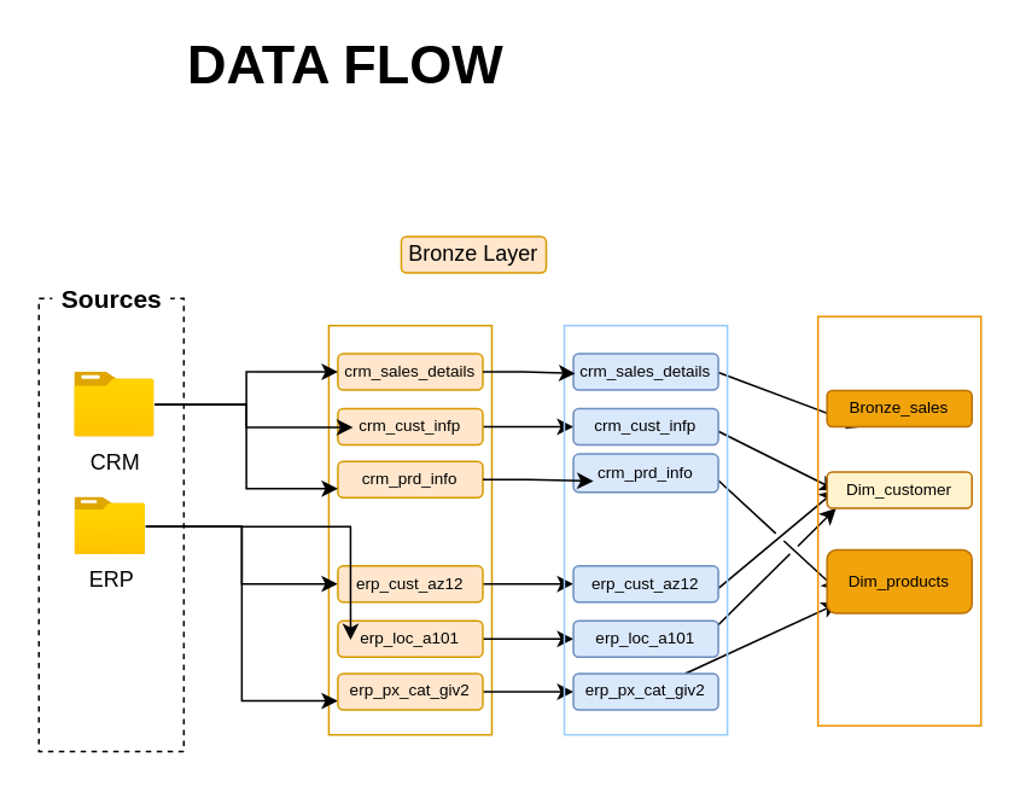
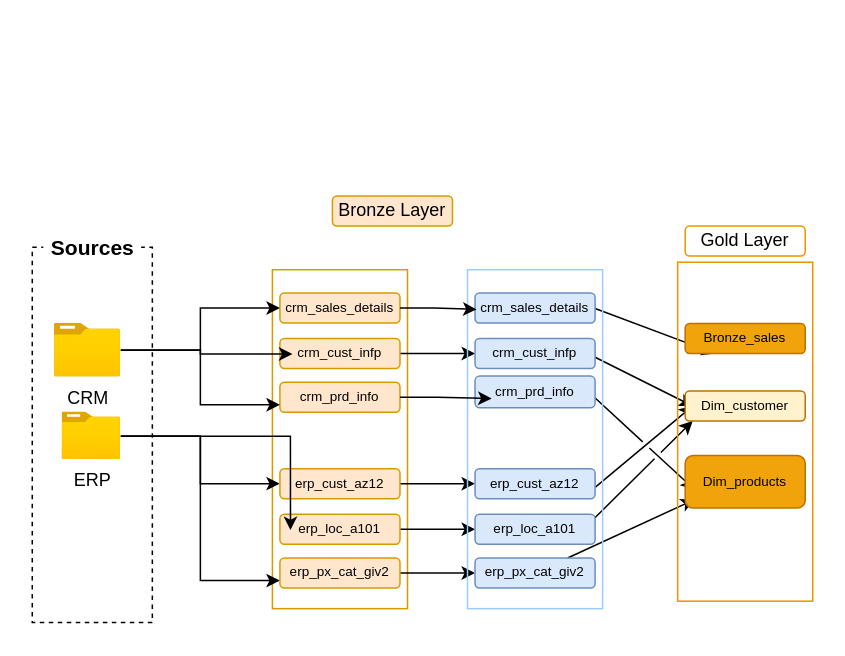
  <mxCell id="0" />
  <mxCell id="1" parent="0" />
  <mxCell id="2" value="" style="endArrow=classic;html=1;rounded=0;jumpStyle=gap;" edge="1" parent="1"><mxGeometry width="50" height="50" relative="1" as="geometry"><mxPoint x="391" y="235" as="sourcePoint" /><mxPoint x="461" y="270" as="targetPoint" /></mxGeometry></mxCell>
  <mxCell id="3" value="" style="endArrow=classic;html=1;rounded=0;entryX=0.077;entryY=0.838;entryDx=0;entryDy=0;entryPerimeter=0;jumpStyle=gap;" edge="1" parent="1" source="38" target="46"><mxGeometry width="50" height="50" relative="1" as="geometry"><mxPoint x="391" y="371.26" as="sourcePoint" /><mxPoint x="466" y="316.313" as="targetPoint" /></mxGeometry></mxCell>
  <mxCell id="4" value="" style="endArrow=classic;html=1;rounded=0;jumpStyle=gap;" edge="1" parent="1"><mxGeometry width="50" height="50" relative="1" as="geometry"><mxPoint x="396" y="324.17" as="sourcePoint" /><mxPoint x="461" y="270" as="targetPoint" /></mxGeometry></mxCell>
  <mxCell id="5" value="" style="endArrow=classic;html=1;rounded=0;entryX=0.077;entryY=0.646;entryDx=0;entryDy=0;entryPerimeter=0;jumpStyle=gap;" edge="1" parent="1" target="46"><mxGeometry width="50" height="50" relative="1" as="geometry"><mxPoint x="391" y="260" as="sourcePoint" /><mxPoint x="471" y="290" as="targetPoint" /></mxGeometry></mxCell>
  <mxCell id="6" value="" style="endArrow=classic;html=1;rounded=0;jumpStyle=gap;" edge="1" parent="1"><mxGeometry width="50" height="50" relative="1" as="geometry"><mxPoint x="391" y="349.24" as="sourcePoint" /><mxPoint x="461" y="280" as="targetPoint" /></mxGeometry></mxCell>
  <mxCell id="7" value="" style="endArrow=classic;html=1;rounded=0;entryX=0.25;entryY=1;entryDx=0;entryDy=0;jumpStyle=gap;" edge="1" parent="1" target="44"><mxGeometry width="50" height="50" relative="1" as="geometry"><mxPoint x="396" y="205" as="sourcePoint" /><mxPoint x="446" y="155" as="targetPoint" /></mxGeometry></mxCell>
  <mxCell id="8" value="" style="rounded=0;whiteSpace=wrap;html=1;fillColor=none;dashed=1;" vertex="1" parent="1"><mxGeometry x="21" y="164.17" width="80" height="250" as="geometry" /></mxCell>
  <mxCell id="9" value="&lt;font&gt;Sources&lt;/font&gt;" style="rounded=0;whiteSpace=wrap;html=1;strokeColor=none;" vertex="1" parent="1"><mxGeometry x="28.5" y="150" width="65" height="30" as="geometry" /></mxCell>
  <mxCell id="10" value="&lt;font style=&quot;font-size: 14px;&quot;&gt;&lt;b style=&quot;&quot;&gt;Sources&lt;/b&gt;&lt;/font&gt;" style="rounded=0;whiteSpace=wrap;html=1;strokeColor=none;" vertex="1" parent="1"><mxGeometry x="28.5" y="150" width="65" height="30" as="geometry" /></mxCell>
  <mxCell id="11" value="Bronze Layer" style="rounded=1;whiteSpace=wrap;html=1;fillColor=#ffe6cc;strokeColor=#d79b00;" vertex="1" parent="1"><mxGeometry x="221" y="130" width="80" height="20" as="geometry" /></mxCell>
  <mxCell id="12" value="" style="rounded=1;whiteSpace=wrap;html=1;fillColor=none;strokeColor=#d79b00;arcSize=0;" vertex="1" parent="1"><mxGeometry x="181" y="179.17" width="90" height="225.83" as="geometry" /></mxCell>
  <mxCell id="13" style="edgeStyle=orthogonalEdgeStyle;rounded=0;orthogonalLoop=1;jettySize=auto;html=1;entryX=0;entryY=0.5;entryDx=0;entryDy=0;" edge="1" parent="1" source="15" target="25"><mxGeometry relative="1" as="geometry" /></mxCell>
  <mxCell id="14" style="edgeStyle=orthogonalEdgeStyle;rounded=0;orthogonalLoop=1;jettySize=auto;html=1;entryX=0;entryY=0.75;entryDx=0;entryDy=0;" edge="1" parent="1" source="15" target="29"><mxGeometry relative="1" as="geometry" /></mxCell>
  <mxCell id="15" value="ERP&lt;div&gt;&lt;br&gt;&lt;/div&gt;" style="image;aspect=fixed;html=1;points=[];align=center;fontSize=12;image=img/lib/azure2/general/Folder_Blank.svg;" vertex="1" parent="1"><mxGeometry x="41" y="274.17" width="39" height="31.65" as="geometry" /></mxCell>
  <mxCell id="16" style="edgeStyle=orthogonalEdgeStyle;rounded=0;orthogonalLoop=1;jettySize=auto;html=1;exitX=0.5;exitY=1;exitDx=0;exitDy=0;" edge="1" parent="1" source="8" target="8"><mxGeometry relative="1" as="geometry" /></mxCell>
  <mxCell id="17" value="crm_sales_details" style="rounded=1;whiteSpace=wrap;html=1;fillColor=#ffe6cc;strokeColor=#d79b00;fontSize=9;" vertex="1" parent="1"><mxGeometry x="186" y="194.65" width="80" height="20" as="geometry" /></mxCell>
  <mxCell id="18" style="edgeStyle=orthogonalEdgeStyle;rounded=0;orthogonalLoop=1;jettySize=auto;html=1;" edge="1" parent="1" source="19" target="34"><mxGeometry relative="1" as="geometry" /></mxCell>
  <mxCell id="19" value="crm_cust_infp" style="rounded=1;whiteSpace=wrap;html=1;fillColor=#ffe6cc;strokeColor=#d79b00;fontSize=9;" vertex="1" parent="1"><mxGeometry x="186" y="225" width="80" height="20" as="geometry" /></mxCell>
  <mxCell id="20" value="crm_prd_info" style="rounded=1;whiteSpace=wrap;html=1;fillColor=#ffe6cc;strokeColor=#d79b00;fontSize=9;" vertex="1" parent="1"><mxGeometry x="186" y="254.17" width="80" height="20" as="geometry" /></mxCell>
  <mxCell id="21" style="edgeStyle=orthogonalEdgeStyle;rounded=0;orthogonalLoop=1;jettySize=auto;html=1;entryX=0;entryY=0.5;entryDx=0;entryDy=0;" edge="1" parent="1" source="23" target="17"><mxGeometry relative="1" as="geometry" /></mxCell>
  <mxCell id="22" style="edgeStyle=orthogonalEdgeStyle;rounded=0;orthogonalLoop=1;jettySize=auto;html=1;entryX=0;entryY=0.75;entryDx=0;entryDy=0;" edge="1" parent="1" source="23" target="20"><mxGeometry relative="1" as="geometry" /></mxCell>
- <mxCell id="23" value="CRM" style="image;aspect=fixed;html=1;points=[];align=center;fontSize=12;image=img/lib/azure2/general/Folder_Blank.svg;" vertex="1" parent="1"><mxGeometry x="40.86" y="205" width="44.14" height="35.81" as="geometry" /></mxCell>
+ <mxCell id="23" value="CRM" style="image;aspect=fixed;html=1;points=[];align=center;fontSize=12;image=img/lib/azure2/general/Folder_Blank.svg;" vertex="1" parent="1"><mxGeometry x="35.86" y="215" width="44.14" height="35.81" as="geometry" /></mxCell>
  <mxCell id="24" style="edgeStyle=orthogonalEdgeStyle;rounded=0;orthogonalLoop=1;jettySize=auto;html=1;" edge="1" parent="1" source="25" target="36"><mxGeometry relative="1" as="geometry" /></mxCell>
  <mxCell id="25" value="erp_cust_az12" style="rounded=1;whiteSpace=wrap;html=1;fillColor=#ffe6cc;strokeColor=#d79b00;fontSize=9;" vertex="1" parent="1"><mxGeometry x="186" y="311.74" width="80" height="20" as="geometry" /></mxCell>
  <mxCell id="26" style="edgeStyle=orthogonalEdgeStyle;rounded=0;orthogonalLoop=1;jettySize=auto;html=1;" edge="1" parent="1" source="27" target="37"><mxGeometry relative="1" as="geometry" /></mxCell>
  <mxCell id="27" value="erp_loc_a101" style="rounded=1;whiteSpace=wrap;html=1;fillColor=#ffe6cc;strokeColor=#d79b00;fontSize=9;" vertex="1" parent="1"><mxGeometry x="186" y="342.09" width="80" height="20" as="geometry" /></mxCell>
  <mxCell id="28" style="edgeStyle=orthogonalEdgeStyle;rounded=0;orthogonalLoop=1;jettySize=auto;html=1;" edge="1" parent="1" source="29" target="38"><mxGeometry relative="1" as="geometry" /></mxCell>
  <mxCell id="29" value="erp_px_cat_giv2" style="rounded=1;whiteSpace=wrap;html=1;fillColor=#ffe6cc;strokeColor=#d79b00;fontSize=9;" vertex="1" parent="1"><mxGeometry x="186" y="371.26" width="80" height="20" as="geometry" /></mxCell>
  <mxCell id="30" style="edgeStyle=orthogonalEdgeStyle;rounded=0;orthogonalLoop=1;jettySize=auto;html=1;entryX=0.088;entryY=0.529;entryDx=0;entryDy=0;entryPerimeter=0;" edge="1" parent="1" source="15" target="27"><mxGeometry relative="1" as="geometry" /></mxCell>
  <mxCell id="31" style="edgeStyle=orthogonalEdgeStyle;rounded=0;orthogonalLoop=1;jettySize=auto;html=1;entryX=0.104;entryY=0.517;entryDx=0;entryDy=0;entryPerimeter=0;" edge="1" parent="1" source="23" target="19"><mxGeometry relative="1" as="geometry" /></mxCell>
  <mxCell id="32" value="" style="rounded=1;whiteSpace=wrap;html=1;fillColor=none;strokeColor=#99CCFF;arcSize=0;" vertex="1" parent="1"><mxGeometry x="311" y="179.17" width="90" height="225.83" as="geometry" /></mxCell>
  <mxCell id="33" value="crm_sales_details" style="rounded=1;whiteSpace=wrap;html=1;fillColor=#dae8fc;strokeColor=#6c8ebf;fontSize=9;" vertex="1" parent="1"><mxGeometry x="316" y="194.65" width="80" height="20" as="geometry" /></mxCell>
  <mxCell id="34" value="crm_cust_infp" style="rounded=1;whiteSpace=wrap;html=1;fillColor=#dae8fc;strokeColor=#6c8ebf;fontSize=9;" vertex="1" parent="1"><mxGeometry x="316" y="225" width="80" height="20" as="geometry" /></mxCell>
  <mxCell id="35" value="crm_prd_info" style="rounded=1;whiteSpace=wrap;html=1;fillColor=#dae8fc;strokeColor=#6c8ebf;fontSize=9;" vertex="1" parent="1"><mxGeometry x="316" y="250" width="80" height="21.17" as="geometry" /></mxCell>
  <mxCell id="36" value="erp_cust_az12" style="rounded=1;whiteSpace=wrap;html=1;fillColor=#dae8fc;strokeColor=#6c8ebf;fontSize=9;" vertex="1" parent="1"><mxGeometry x="316" y="311.74" width="80" height="20" as="geometry" /></mxCell>
  <mxCell id="37" value="erp_loc_a101" style="rounded=1;whiteSpace=wrap;html=1;fillColor=#dae8fc;strokeColor=#6c8ebf;fontSize=9;" vertex="1" parent="1"><mxGeometry x="316" y="342.09" width="80" height="20" as="geometry" /></mxCell>
  <mxCell id="38" value="erp_px_cat_giv2" style="rounded=1;whiteSpace=wrap;html=1;fillColor=#dae8fc;strokeColor=#6c8ebf;fontSize=9;" vertex="1" parent="1"><mxGeometry x="316" y="371.26" width="80" height="20" as="geometry" /></mxCell>
- <mxCell id="39" value="&lt;font style=&quot;font-size: 30px;&quot;&gt;&lt;b&gt;DATA FLOW&lt;/b&gt;&lt;/font&gt;" style="text;html=1;align=center;verticalAlign=middle;whiteSpace=wrap;rounded=0;" vertex="1" parent="1"><mxGeometry x="20" y="20" width="341" height="30" as="geometry" /></mxCell>
  <mxCell id="40" style="edgeStyle=orthogonalEdgeStyle;rounded=0;orthogonalLoop=1;jettySize=auto;html=1;entryX=0.067;entryY=0.117;entryDx=0;entryDy=0;entryPerimeter=0;" edge="1" parent="1" source="17" target="32"><mxGeometry relative="1" as="geometry" /></mxCell>
  <mxCell id="41" style="edgeStyle=orthogonalEdgeStyle;rounded=0;orthogonalLoop=1;jettySize=auto;html=1;entryX=0.138;entryY=0.709;entryDx=0;entryDy=0;entryPerimeter=0;" edge="1" parent="1" source="20" target="35"><mxGeometry relative="1" as="geometry" /></mxCell>
+ <mxCell id="42" value="Gold Layer" style="rounded=1;whiteSpace=wrap;html=1;fillColor=none;strokeColor=#ED9300;fontColor=#000000;gradientColor=none;" vertex="1" parent="1"><mxGeometry x="456" y="150" width="80" height="20" as="geometry" /></mxCell>
  <mxCell id="43" value="" style="rounded=1;whiteSpace=wrap;html=1;fillColor=none;strokeColor=#ED9300;arcSize=0;fontColor=#000000;gradientColor=none;" vertex="1" parent="1"><mxGeometry x="451" y="174.17" width="90" height="225.83" as="geometry" /></mxCell>
  <mxCell id="44" value="Bronze_sales" style="rounded=1;whiteSpace=wrap;html=1;fillColor=#f0a30a;strokeColor=#BD7000;fontSize=9;fontColor=#000000;" vertex="1" parent="1"><mxGeometry x="456" y="215" width="80" height="20" as="geometry" /></mxCell>
  <mxCell id="45" value="Dim_customer" style="rounded=1;whiteSpace=wrap;html=1;fillColor=#fff2cc;strokeColor=#BD7000;fontSize=9;fontColor=#000000;" vertex="1" parent="1"><mxGeometry x="456" y="260" width="80" height="20" as="geometry" /></mxCell>
  <mxCell id="46" value="Dim_products" style="rounded=1;whiteSpace=wrap;html=1;fillColor=#f0a30a;strokeColor=#BD7000;fontSize=9;fontColor=#000000;" vertex="1" parent="1"><mxGeometry x="456" y="303" width="80" height="35" as="geometry" /></mxCell>
